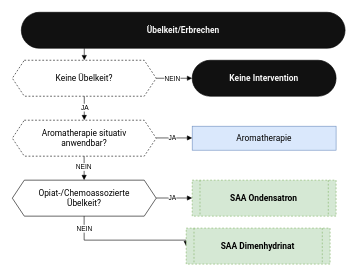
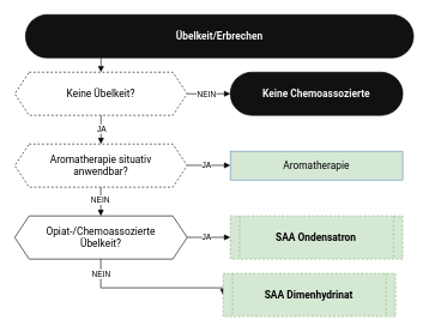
  <mxCell id="0" />
  <mxCell id="1" parent="0" />
  <mxCell id="2" style="edgeStyle=orthogonalEdgeStyle;shape=connector;rounded=0;orthogonalLoop=1;jettySize=auto;html=1;strokeColor=default;align=center;verticalAlign=middle;fontFamily=Helvetica;fontSize=11;fontColor=default;labelBackgroundColor=default;endArrow=block;endFill=1;entryX=0.5;entryY=0;entryDx=0;entryDy=0;" parent="1" source="3" edge="1"><mxGeometry relative="1" as="geometry"><Array as="points"><mxPoint x="140" y="90" /><mxPoint x="140" y="90" /></Array><mxPoint x="140" y="100" as="targetPoint" /></mxGeometry></mxCell>
  <mxCell id="3" value="Übelkeit/Erbrechen" style="rounded=1;whiteSpace=wrap;html=1;arcSize=50;fillColor=#111111;fontColor=#F7F7F7;fontFamily=&quot;Roboto&quot;, &quot;Helvetica Neue&quot;, sans-serif;fontSize=14;fontStyle=1;labelBackgroundColor=none;strokeColor=default;" parent="1" vertex="1"><mxGeometry x="35" y="20" width="540" height="60" as="geometry" /></mxCell>
  <mxCell id="4" style="edgeStyle=orthogonalEdgeStyle;shape=connector;rounded=0;orthogonalLoop=1;jettySize=auto;html=1;strokeColor=default;align=center;verticalAlign=middle;fontFamily=Helvetica;fontSize=11;fontColor=default;labelBackgroundColor=default;endArrow=block;endFill=1;" parent="1" edge="1"><mxGeometry relative="1" as="geometry"><mxPoint x="260" y="130" as="sourcePoint" /><mxPoint x="320" y="130" as="targetPoint" /></mxGeometry></mxCell>
  <mxCell id="5" value="NEIN" style="edgeLabel;html=1;align=center;verticalAlign=middle;resizable=0;points=[];fontFamily=Helvetica;fontSize=11;fontColor=default;labelBackgroundColor=default;" parent="4" vertex="1" connectable="0"><mxGeometry x="-0.779" y="-2" relative="1" as="geometry"><mxPoint x="19" y="-2" as="offset" /></mxGeometry></mxCell>
- <mxCell id="6" value="Aromatherapie" style="rounded=0;whiteSpace=wrap;html=1;fillColor=#dae8fc;strokeColor=#6c8ebf;fontFamily=&quot;Roboto&quot;, &quot;Helvetica Neue&quot;, sans-serif;fontSize=14;fontColor=default;labelBackgroundColor=none;" parent="1" vertex="1"><mxGeometry x="320" y="210" width="240" height="40" as="geometry" /></mxCell>
+ <mxCell id="6" value="Aromatherapie" style="rounded=0;whiteSpace=wrap;html=1;fillColor=#d5e8d4;strokeColor=#6c8ebf;fontFamily=&quot;Roboto&quot;, &quot;Helvetica Neue&quot;, sans-serif;fontSize=14;fontColor=default;labelBackgroundColor=none;" parent="1" vertex="1"><mxGeometry x="320" y="210" width="240" height="40" as="geometry" /></mxCell>
  <mxCell id="7" value="Keine Übelkeit?" style="shape=hexagon;perimeter=hexagonPerimeter2;whiteSpace=wrap;html=1;fixedSize=1;fontSize=14;fontFamily=&quot;Roboto&quot;, &quot;Helvetica Neue&quot;, sans-serif;size=20;dashed=1;fontColor=default;labelBackgroundColor=none;" parent="1" vertex="1"><mxGeometry y="100" width="240" height="60" as="geometry" x="20" /></mxCell>
- <mxCell id="8" value="Keine Intervention" style="rounded=1;whiteSpace=wrap;html=1;arcSize=50;fillColor=#111111;fontColor=#F7F7F7;fontFamily=&quot;Roboto&quot;, &quot;Helvetica Neue&quot;, sans-serif;fontSize=14;fontStyle=1;labelBackgroundColor=none;strokeColor=default;" parent="1" vertex="1"><mxGeometry x="320" y="100" width="240" height="60" as="geometry" /></mxCell>
+ <mxCell id="8" value="Keine Chemoassozierte" style="rounded=1;whiteSpace=wrap;html=1;arcSize=50;fillColor=#111111;fontColor=#F7F7F7;fontFamily=&quot;Roboto&quot;, &quot;Helvetica Neue&quot;, sans-serif;fontSize=14;fontStyle=1;labelBackgroundColor=none;strokeColor=default;" parent="1" vertex="1"><mxGeometry x="320" y="100" width="240" height="60" as="geometry" /></mxCell>
  <mxCell id="9" style="edgeStyle=orthogonalEdgeStyle;shape=connector;rounded=0;orthogonalLoop=1;jettySize=auto;html=1;entryX=0.5;entryY=0;entryDx=0;entryDy=0;strokeColor=default;align=center;verticalAlign=middle;fontFamily=Helvetica;fontSize=11;fontColor=default;labelBackgroundColor=default;endArrow=block;endFill=1;" parent="1" edge="1"><mxGeometry relative="1" as="geometry"><mxPoint x="140" y="160" as="sourcePoint" /><mxPoint x="140" y="200" as="targetPoint" /><Array as="points"><mxPoint x="140" y="180" /><mxPoint x="140" y="180" /></Array></mxGeometry></mxCell>
  <mxCell id="10" value="JA" style="edgeLabel;html=1;align=center;verticalAlign=middle;resizable=0;points=[];fontFamily=Helvetica;fontSize=11;fontColor=default;labelBackgroundColor=default;" parent="9" vertex="1" connectable="0"><mxGeometry x="-0.043" y="1" relative="1" as="geometry"><mxPoint x="-1" y="-1" as="offset" /></mxGeometry></mxCell>
  <mxCell id="11" value="Aromatherapie situativ&lt;br&gt;anwendbar?" style="shape=hexagon;perimeter=hexagonPerimeter2;whiteSpace=wrap;html=1;fixedSize=1;fontSize=14;fontFamily=&quot;Roboto&quot;, &quot;Helvetica Neue&quot;, sans-serif;size=20;dashed=1;fontColor=default;labelBackgroundColor=none;" parent="1" vertex="1"><mxGeometry y="200" width="240" height="60" as="geometry" x="20" /></mxCell>
  <mxCell id="12" style="edgeStyle=orthogonalEdgeStyle;shape=connector;rounded=0;orthogonalLoop=1;jettySize=auto;html=1;strokeColor=default;align=center;verticalAlign=middle;fontFamily=Helvetica;fontSize=11;fontColor=default;labelBackgroundColor=default;endArrow=block;endFill=1;" parent="1" edge="1"><mxGeometry relative="1" as="geometry"><mxPoint x="260" y="229.58" as="sourcePoint" /><mxPoint x="320" y="229.58" as="targetPoint" /></mxGeometry></mxCell>
  <mxCell id="13" value="JA" style="edgeLabel;html=1;align=center;verticalAlign=middle;resizable=0;points=[];fontFamily=Helvetica;fontSize=11;fontColor=default;labelBackgroundColor=default;" parent="12" vertex="1" connectable="0"><mxGeometry x="-0.779" y="-2" relative="1" as="geometry"><mxPoint x="19" y="-2" as="offset" /></mxGeometry></mxCell>
  <mxCell id="14" value="Opiat-/Chemoassozierte&lt;br&gt;Übelkeit?" style="shape=hexagon;perimeter=hexagonPerimeter2;whiteSpace=wrap;html=1;fixedSize=1;fontSize=14;fontFamily=&quot;Roboto&quot;, &quot;Helvetica Neue&quot;, sans-serif;size=20;fontColor=default;labelBackgroundColor=none;" parent="1" vertex="1"><mxGeometry y="300" width="240" height="60" as="geometry" x="20" /></mxCell>
  <mxCell id="15" style="edgeStyle=orthogonalEdgeStyle;shape=connector;rounded=0;orthogonalLoop=1;jettySize=auto;html=1;entryX=0.5;entryY=0;entryDx=0;entryDy=0;strokeColor=default;align=center;verticalAlign=middle;fontFamily=Helvetica;fontSize=11;fontColor=default;labelBackgroundColor=default;endArrow=block;endFill=1;" parent="1" edge="1"><mxGeometry relative="1" as="geometry"><mxPoint x="139.75" y="260" as="sourcePoint" /><mxPoint x="139.75" y="300" as="targetPoint" /><Array as="points"><mxPoint x="140" y="280" /><mxPoint x="140" y="280" /></Array></mxGeometry></mxCell>
  <mxCell id="16" value="NEIN" style="edgeLabel;html=1;align=center;verticalAlign=middle;resizable=0;points=[];fontFamily=Helvetica;fontSize=11;fontColor=default;labelBackgroundColor=default;" parent="15" vertex="1" connectable="0"><mxGeometry x="-0.043" y="1" relative="1" as="geometry"><mxPoint x="-2" y="-1" as="offset" /></mxGeometry></mxCell>
  <mxCell id="17" style="edgeStyle=orthogonalEdgeStyle;shape=connector;rounded=0;orthogonalLoop=1;jettySize=auto;html=1;strokeColor=default;align=center;verticalAlign=middle;fontFamily=Helvetica;fontSize=11;fontColor=default;labelBackgroundColor=default;endArrow=block;endFill=1;" parent="1" edge="1"><mxGeometry relative="1" as="geometry"><mxPoint x="260" y="329.76" as="sourcePoint" /><mxPoint x="320" y="329.76" as="targetPoint" /></mxGeometry></mxCell>
  <mxCell id="18" value="JA" style="edgeLabel;html=1;align=center;verticalAlign=middle;resizable=0;points=[];fontFamily=Helvetica;fontSize=11;fontColor=default;labelBackgroundColor=default;" parent="17" vertex="1" connectable="0"><mxGeometry x="-0.779" y="-2" relative="1" as="geometry"><mxPoint x="19" y="-2" as="offset" /></mxGeometry></mxCell>
  <mxCell id="19" style="edgeStyle=orthogonalEdgeStyle;shape=connector;rounded=0;orthogonalLoop=1;jettySize=auto;html=1;entryX=0;entryY=0.5;entryDx=0;entryDy=0;strokeColor=default;align=center;verticalAlign=middle;fontFamily=Helvetica;fontSize=11;fontColor=default;labelBackgroundColor=default;endArrow=block;endFill=1;" parent="1" target="22" edge="1"><mxGeometry relative="1" as="geometry"><mxPoint x="139.76" y="360" as="sourcePoint" /><mxPoint x="139.76" y="400" as="targetPoint" /><Array as="points"><mxPoint x="140" y="400" /></Array></mxGeometry></mxCell>
  <mxCell id="20" value="NEIN" style="edgeLabel;html=1;align=center;verticalAlign=middle;resizable=0;points=[];fontFamily=Helvetica;fontSize=11;fontColor=default;labelBackgroundColor=default;" parent="19" vertex="1" connectable="0"><mxGeometry x="-0.043" y="1" relative="1" as="geometry"><mxPoint x="-65" y="-19" as="offset" /></mxGeometry></mxCell>
  <mxCell id="21" value="SAA Ondensatron" style="shape=process;whiteSpace=wrap;html=1;backgroundOutline=1;size=0.056;fillColor=#d5e8d4;strokeColor=#82b366;fontFamily=&quot;Roboto&quot;, &quot;Helvetica Neue&quot;, sans-serif;fontStyle=1;fontSize=14;textShadow=0;dashed=1;fontColor=default;labelBackgroundColor=none;" parent="1" vertex="1"><mxGeometry x="320" y="300" width="240" height="60" as="geometry" /></mxCell>
  <mxCell id="22" value="SAA Dimenhydrinat" style="shape=process;whiteSpace=wrap;html=1;backgroundOutline=1;size=0.056;fillColor=#d5e8d4;strokeColor=#82b366;fontFamily=&quot;Roboto&quot;, &quot;Helvetica Neue&quot;, sans-serif;fontStyle=1;fontSize=14;textShadow=0;dashed=1;fontColor=default;labelBackgroundColor=none;" parent="1" vertex="1"><mxGeometry x="310" y="380" width="240" height="60" as="geometry" /></mxCell>
